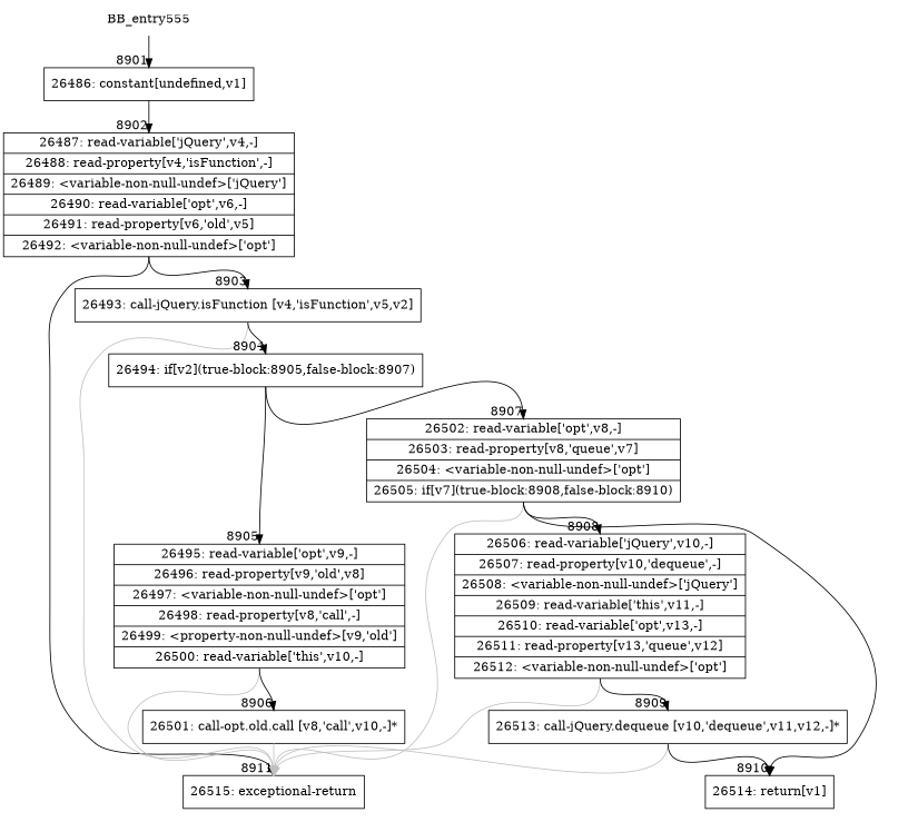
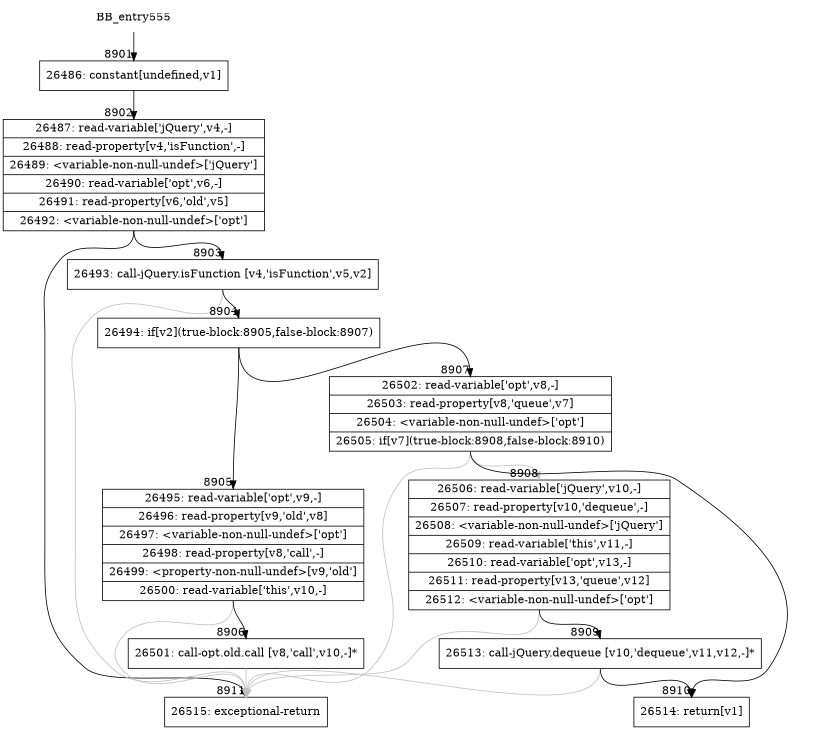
  digraph {
    rankdir=TD
    node [shape=record]
    edge [headport=n tailport=s]
    BB_entry555 [shape=none]
    n2 [label="{26486: constant[undefined,v1]}"]
    n3 [label="{26487: read-variable['jQuery',v4,-]|26488: read-property[v4,'isFunction',-]|26489: \<variable-non-null-undef\>['jQuery']|26490: read-variable['opt',v6,-]|26491: read-property[v6,'old',v5]|26492: \<variable-non-null-undef\>['opt']}"]
    n4 [label="{26493: call-jQuery.isFunction [v4,'isFunction',v5,v2]}"]
    n5 [label="{26515: exceptional-return}"]
    n6 [label="{26494: if[v2](true-block:8905,false-block:8907)}"]
    n7 [label="{26495: read-variable['opt',v9,-]|26496: read-property[v9,'old',v8]|26497: \<variable-non-null-undef\>['opt']|26498: read-property[v8,'call',-]|26499: \<property-non-null-undef\>[v9,'old']|26500: read-variable['this',v10,-]}"]
    n8 [label="{26502: read-variable['opt',v8,-]|26503: read-property[v8,'queue',v7]|26504: \<variable-non-null-undef\>['opt']|26505: if[v7](true-block:8908,false-block:8910)}"]
    n9 [label="{26501: call-opt.old.call [v8,'call',v10,-]*}"]
    n10 [label="{26506: read-variable['jQuery',v10,-]|26507: read-property[v10,'dequeue',-]|26508: \<variable-non-null-undef\>['jQuery']|26509: read-variable['this',v11,-]|26510: read-variable['opt',v13,-]|26511: read-property[v13,'queue',v12]|26512: \<variable-non-null-undef\>['opt']}"]
    n11 [label="{26514: return[v1]}"]
    n12 [label="{26513: call-jQuery.dequeue [v10,'dequeue',v11,v12,-]*}"]
    BB_entry555 -> n2 [headlabel="    8901"]
    n2 -> n3 [headlabel="      8902"]
    n3 -> n4 [headlabel="      8903"]
    n3 -> n5 [color=black headlabel="      8911"]
    n4 -> n5 [color=gray]
    n4 -> n6 [headlabel="      8904"]
    n6 -> n7 [headlabel="      8905"]
    n6 -> n8 [headlabel="      8907"]
    n7 -> n5 [color=gray]
    n7 -> n9 [headlabel="      8906"]
    n8 -> n5 [color=gray]
-   n8 -> n10 [headlabel="      8908"]
+   n8 -> n10 [headlabel="      8908" color=gray]
    n8 -> n11 [headlabel="      8910"]
    n9 -> n5 [color=gray]
    n10 -> n5 [color=gray]
    n10 -> n12 [headlabel="      8909"]
    n12 -> n5 [color=gray]
    n12 -> n11
  }
